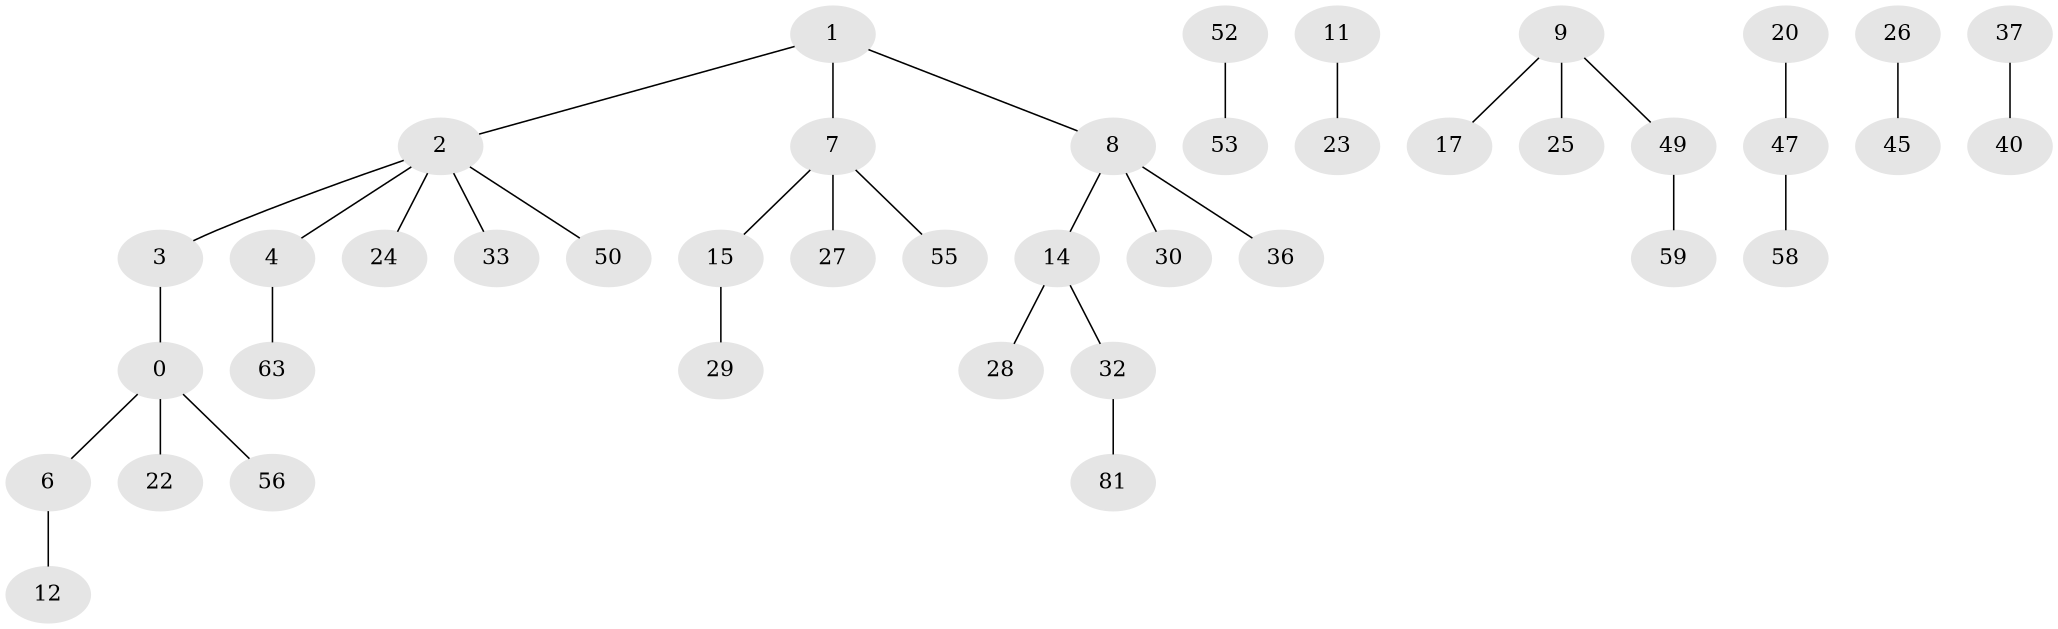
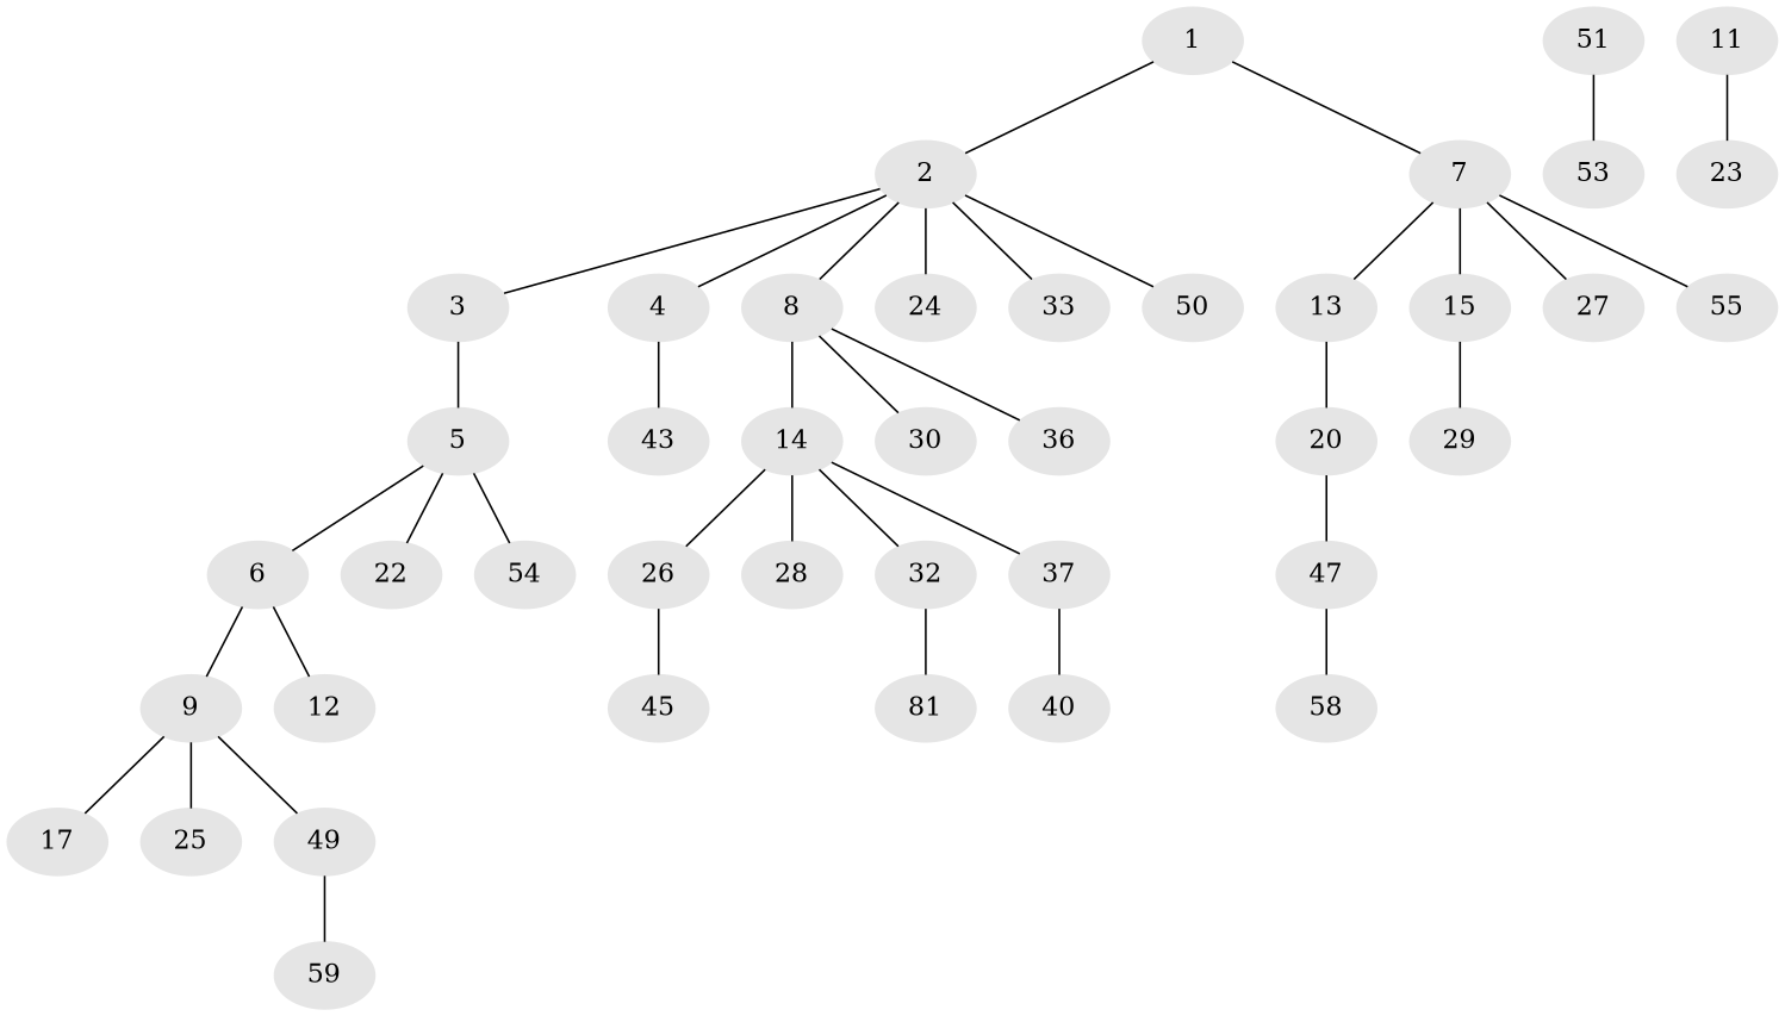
  graph {
    node [color=gray90 style=filled]
    1 [super="+48"]
    2 [super="+19"]
    7 [super="+42"]
    3
    4 [super="+46"]
    8 [super="+10"]
    24 [super="+54"]
    33
    50
+   13 [super="+31"]
    15
    27
    55 [super="+60"]
-   51 [label=52]
+   51
    53
-   5 [super="+52" label=0]
-   43 [label=63]
+   5 [super="+52"]
+   43
    14 [super="+18"]
    30
    36
    11 [super="+38"]
    23
    6 [super="+21"]
    22 [super="+34"]
-   56
+   56 [label=54]
    9 [super="+16"]
    12
    17 [super="+44"]
    25
    49
    20 [super="+57"]
    29 [super="+39"]
    26 [super="+35"]
    28
    32
    37
    59
    47
    45
    n40 [label=81]
    40
    58
    1 -- 2
    1 -- 7
    2 -- 3
    2 -- 4
-   1 -- 8
+   2 -- 8
    2 -- 24
    2 -- 33
    2 -- 50
+   7 -- 13
    7 -- 15
    7 -- 27
    7 -- 55
    3 -- 5
    4 -- 43
    8 -- 14
    8 -- 30
    8 -- 36
+   13 -- 20
    15 -- 29
    51 -- 53
    5 -- 6
    5 -- 22
    5 -- 56
+   14 -- 26
    14 -- 28
    14 -- 32
+   14 -- 37
    11 -- 23
+   6 -- 9
    6 -- 12
    9 -- 17
    9 -- 25
    9 -- 49
    49 -- 59
    20 -- 47
    26 -- 45
    32 -- n40
    37 -- 40
    47 -- 58
  }
